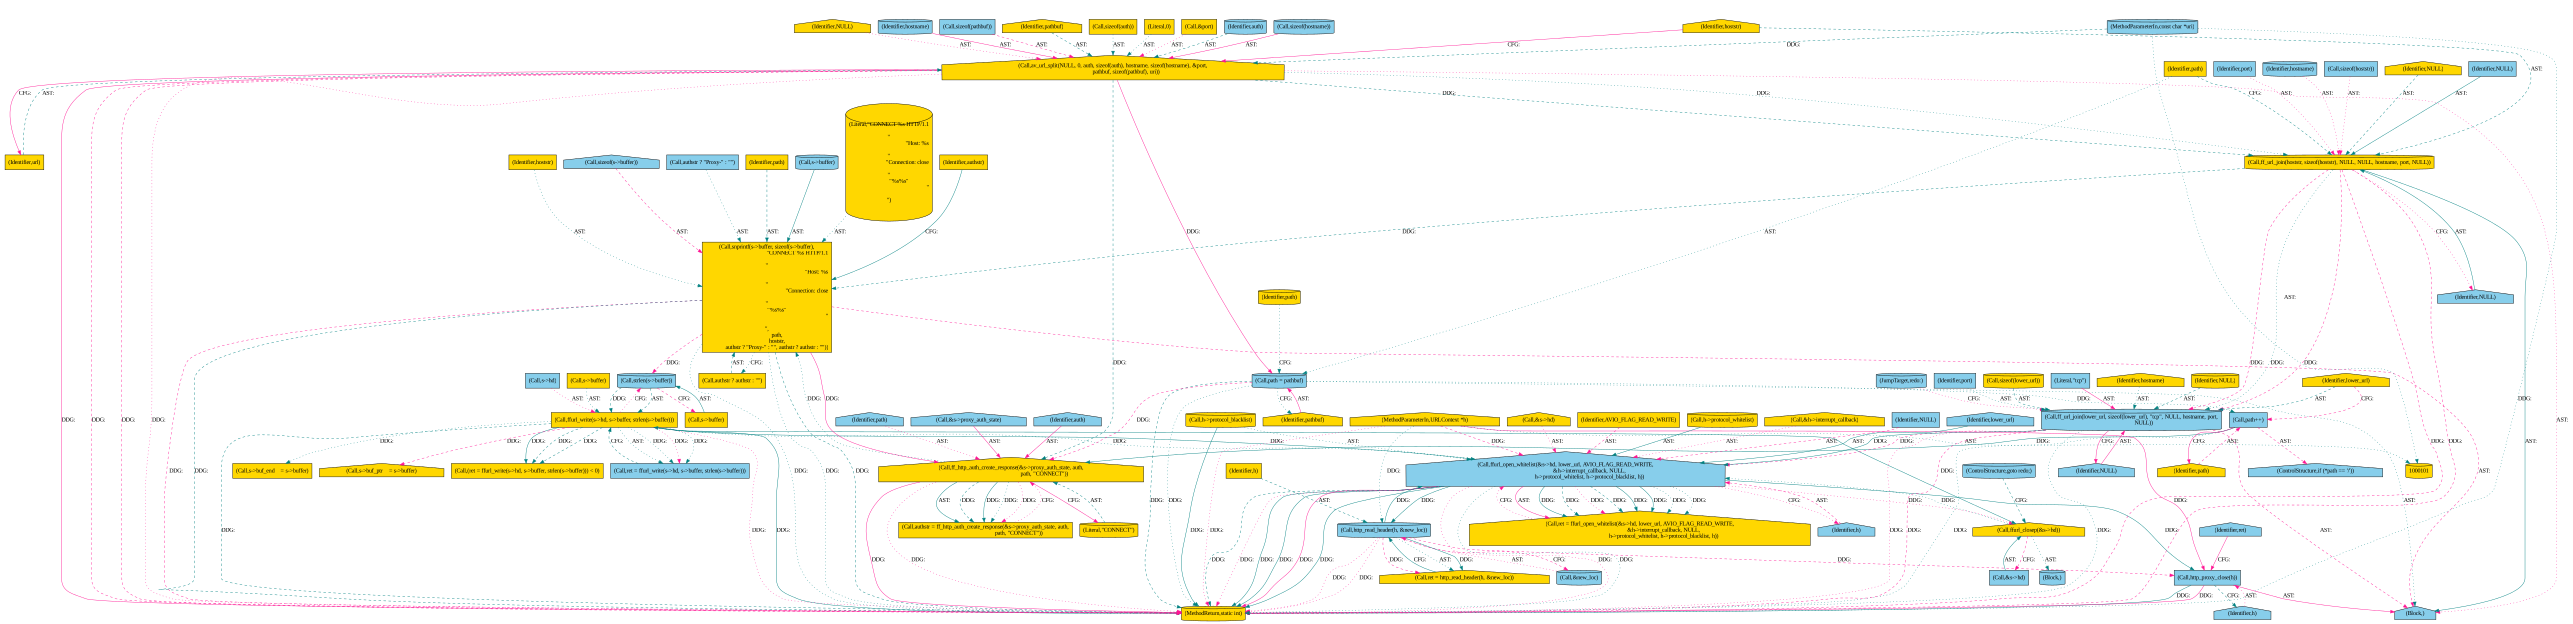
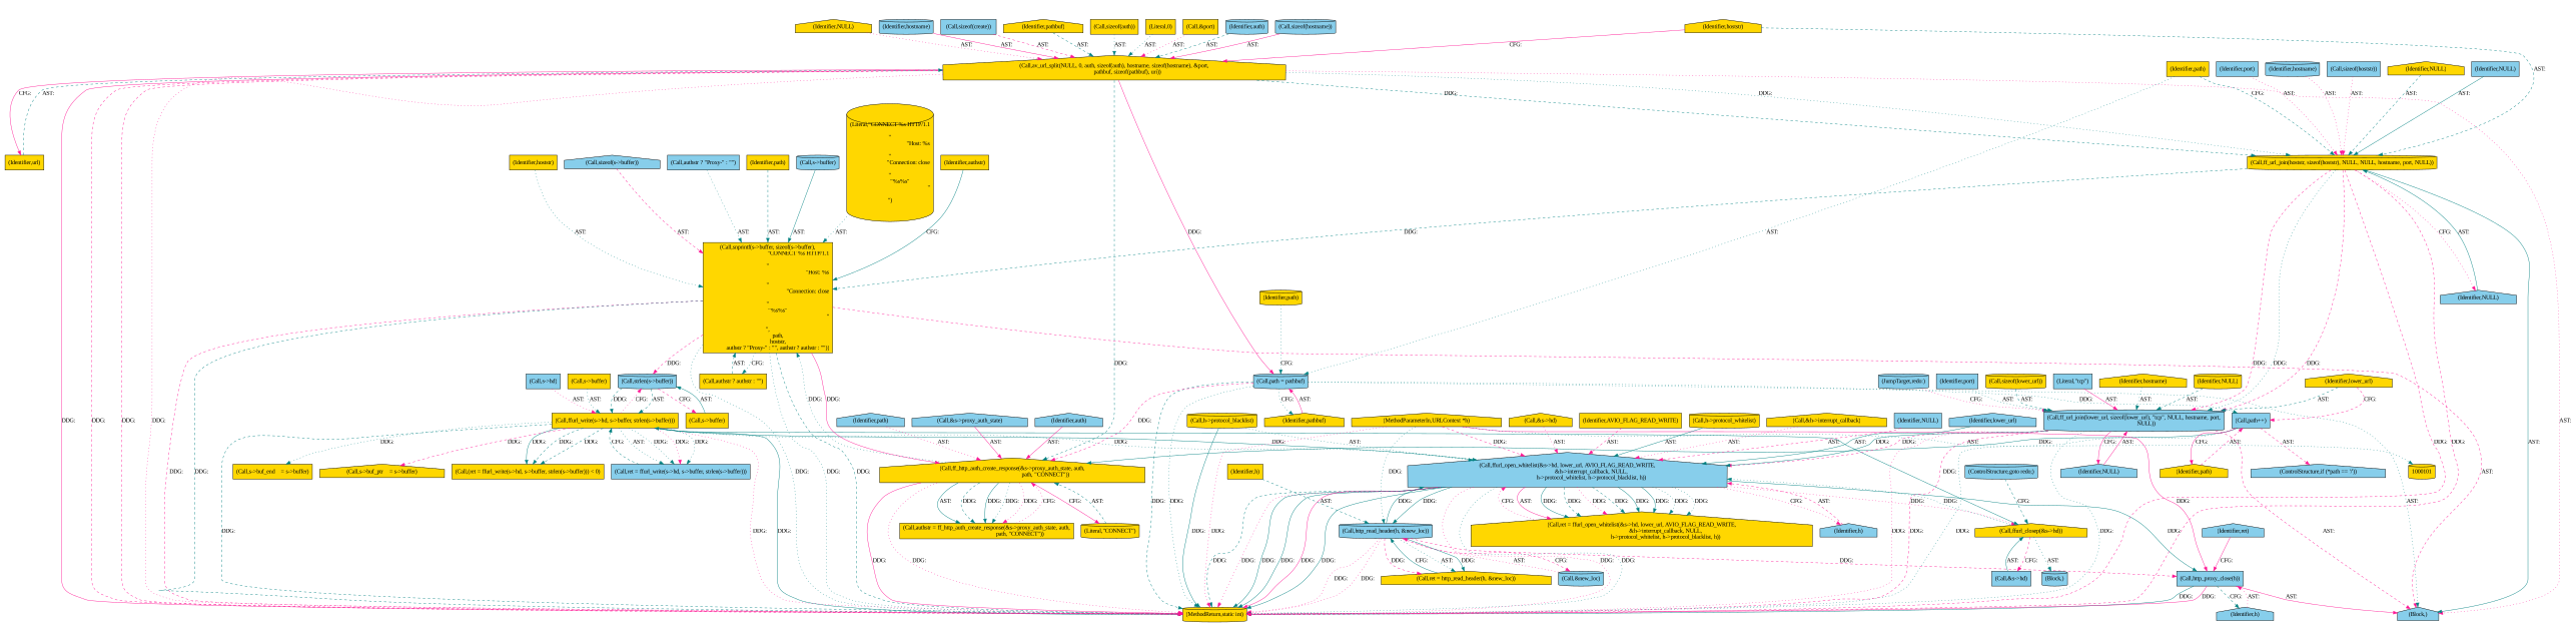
  digraph {
    fontname="Liberation Serif"
    node [fillcolor=gold fontname="Liberation Serif" shape=box style=filled]
    edge [color=teal fontname="Liberation Serif" style=dotted]
    n1 [fillcolor=skyblue label="(Call,http_proxy_close(h))"]
    n2 [fillcolor=skyblue label="(Block,)" shape=house]
    n3 [fillcolor=skyblue label="(Identifier,h)" shape=house]
    n4 [label="(MethodReturn,static int)" shape=cylinder]
    n5 [fillcolor=skyblue label="(Call,http_read_header(h, &new_loc))" shape=cylinder]
    n6 [fillcolor=skyblue label="(Call,ffurl_open_whitelist(&s->hd, lower_url, AVIO_FLAG_READ_WRITE,\n                               &h->interrupt_callback, NULL,\n                               h->protocol_whitelist, h->protocol_blacklist, h))" shape=house]
    n7 [fillcolor=skyblue label="(Call,&new_loc)" shape=cylinder]
    n8 [label="(Call,ret = http_read_header(h, &new_loc))" shape=house]
    n9 [label="(Call,ffurl_write(s->hd, s->buffer, strlen(s->buffer)))"]
    n10 [label="(Call,ffurl_closep(&s->hd))" shape=house]
    n11 [fillcolor=skyblue label="(Identifier,h)" shape=house]
    n12 [label="(Call,ret = ffurl_open_whitelist(&s->hd, lower_url, AVIO_FLAG_READ_WRITE,\n                               &h->interrupt_callback, NULL,\n                               h->protocol_whitelist, h->protocol_blacklist, h))" shape=house]
    n13 [fillcolor=skyblue label="(Call,strlen(s->buffer))" shape=cylinder]
    n14 [label="(Call,(ret = ffurl_write(s->hd, s->buffer, strlen(s->buffer))) < 0)"]
    n15 [fillcolor=skyblue label="(Call,ret = ffurl_write(s->hd, s->buffer, strlen(s->buffer)))"]
    n16 [label="(Call,s->buf_end    = s->buffer)"]
    n17 [label="(Call,s->buf_ptr    = s->buffer)" shape=house]
    n18 [fillcolor=skyblue label="(Call,&s->hd)"]
    n19 [fillcolor=skyblue label="(Block,)" shape=cylinder]
    n20 [label="(Call,s->buffer)"]
    n21 [label="(Call,snprintf(s->buffer, sizeof(s->buffer),\n             \"CONNECT %s HTTP/1.1\r\n\"\n             \"Host: %s\r\n\"\n             \"Connection: close\r\n\"\n             \"%s%s\"\n             \"\r\n\",\n             path,\n             hoststr,\n             authstr ? \"Proxy-\" : \"\", authstr ? authstr : \"\"))"]
    n22 [label="(Call,ff_http_auth_create_response(&s->proxy_auth_state, auth,\n                                           path, \"CONNECT\"))" shape=house]
    n23 [label="(Call,authstr ? authstr : \"\")"]
    n24 [label="(Literal,\"CONNECT\")" shape=cylinder]
    n25 [label="(Call,authstr = ff_http_auth_create_response(&s->proxy_auth_state, auth,\n                                           path, \"CONNECT\"))"]
    n26 [label="(Call,av_url_split(NULL, 0, auth, sizeof(auth), hostname, sizeof(hostname), &port,\n                 pathbuf, sizeof(pathbuf), uri))" shape=house]
    n27 [fillcolor=skyblue label="(Call,path = pathbuf)" shape=cylinder]
    n28 [label="(Call,ff_url_join(hoststr, sizeof(hoststr), NULL, NULL, hostname, port, NULL))" shape=cylinder]
    n29 [label="(Identifier,url)"]
    n30 [fillcolor=skyblue label="(Call,path++)"]
    n31 [label="(Identifier,pathbuf)" shape=house]
    n32 [fillcolor=skyblue label="(Call,ff_url_join(lower_url, sizeof(lower_url), \"tcp\", NULL, hostname, port,\n                NULL))" shape=cylinder]
    n33 [fillcolor=skyblue label="(Identifier,NULL)" shape=house]
-   n34 [fillcolor=skyblue label="(MethodParameterIn,const char *uri)" shape=cylinder]
    1000101 [shape=cylinder]
    n36 [fillcolor=skyblue label="(ControlStructure,if (*path == '/'))" shape=house]
    n37 [label="(Identifier,path)" shape=house]
    n38 [fillcolor=skyblue label="(Identifier,NULL)" shape=house]
    n39 [label="(MethodParameterIn,URLContext *h)" shape=house]
    n40 [label="(Call,h->protocol_blacklist)" shape=cylinder]
    n41 [label="(Identifier,lower_url)" shape=house]
    n42 [label="(Call,&s->hd)" shape=house]
    n43 [fillcolor=skyblue label="(Call,sizeof(hoststr))"]
    n44 [label="(Literal,\"CONNECT %s HTTP/1.1\r\n\"\n             \"Host: %s\r\n\"\n             \"Connection: close\r\n\"\n             \"%s%s\"\n             \"\r\n\")" shape=cylinder]
    n45 [fillcolor=skyblue label="(JumpTarget,redo:)" shape=cylinder]
    n46 [fillcolor=skyblue label="(Identifier,port)"]
    n47 [label="(Identifier,authstr)"]
    n48 [label="(Identifier,NULL)" shape=house]
    n49 [label="(Identifier,AVIO_FLAG_READ_WRITE)"]
-   n50 [fillcolor=skyblue label="(Call,sizeof(pathbuf))"]
+   n50 [fillcolor=skyblue label="(Call,sizeof(create))"]
    n51 [label="(Identifier,path)" shape=cylinder]
    n52 [label="(Identifier,hoststr)"]
    n53 [label="(Identifier,pathbuf)" shape=house]
    n54 [fillcolor=skyblue label="(Identifier,NULL)"]
    n55 [fillcolor=skyblue label="(Call,sizeof(s->buffer))" shape=house]
    n56 [label="(Call,sizeof(auth))"]
    n57 [label="(Identifier,path)"]
    n58 [label="(Literal,0)"]
    n59 [label="(Call,&port)"]
    n60 [fillcolor=skyblue label="(Call,&s->proxy_auth_state)" shape=house]
    n61 [fillcolor=skyblue label="(Identifier,auth)" shape=cylinder]
    n62 [label="(Call,h->protocol_whitelist)" shape=cylinder]
    n63 [fillcolor=skyblue label="(ControlStructure,goto redo;)" shape=cylinder]
    n64 [label="(Call,s->buffer)"]
    n65 [fillcolor=skyblue label="(Identifier,auth)" shape=house]
    n66 [fillcolor=skyblue label="(Call,authstr ? \"Proxy-\" : \"\")"]
    n67 [fillcolor=skyblue label="(Call,sizeof(hostname))" shape=cylinder]
    n68 [fillcolor=skyblue label="(Identifier,ret)" shape=house]
    n69 [label="(Call,sizeof(lower_url))" shape=cylinder]
    n70 [label="(Call,&h->interrupt_callback)" shape=house]
    n71 [fillcolor=skyblue label="(Literal,\"tcp\")"]
    n72 [label="(Identifier,NULL)" shape=house]
    n73 [fillcolor=skyblue label="(Identifier,port)"]
    n74 [fillcolor=skyblue label="(Identifier,hostname)" shape=cylinder]
    n75 [label="(Identifier,hoststr)" shape=house]
    n76 [fillcolor=skyblue label="(Call,s->hd)"]
    n77 [label="(Identifier,hostname)" shape=house]
    n78 [label="(Identifier,h)"]
    n79 [label="(Identifier,path)"]
    n80 [fillcolor=skyblue label="(Identifier,NULL)"]
    n81 [fillcolor=skyblue label="(Call,s->buffer)" shape=cylinder]
    n82 [fillcolor=skyblue label="(Identifier,hostname)" shape=cylinder]
    n83 [fillcolor=skyblue label="(Identifier,lower_url)" shape=house]
    n84 [fillcolor=skyblue label="(Identifier,path)" shape=house]
    n85 [label="(Identifier,NULL)" shape=cylinder]
    n1 -> n2 [color=deeppink label="AST: " style=solid]
    n1 -> n3 [label="CFG: " style=dashed]
    n1 -> n4 [label="DDG: " style=solid]
    n1 -> n4 [color=deeppink label="DDG: " style=solid]
    n3 -> n1 [color=deeppink label="AST: "]
    n5 -> n1 [color=deeppink label="DDG: " style=dashed]
    n5 -> n4 [color=deeppink label="DDG: "]
    n5 -> n4 [color=deeppink label="DDG: "]
    n5 -> n6 [label="DDG: " style=solid]
    n5 -> n7 [color=deeppink label="CFG: " style=dashed]
    n5 -> n8 [label="AST: "]
    n5 -> n8 [label="DDG: " style=solid]
    n5 -> n8 [color=deeppink label="DDG: " style=dashed]
    n6 -> n1 [label="DDG: " style=solid]
    n6 -> n4 [label="DDG: " style=solid]
    n6 -> n4 [label="DDG: " style=solid]
    n6 -> n4 [color=deeppink label="DDG: " style=solid]
    n6 -> n4 [label="DDG: " style=solid]
    n6 -> n4 [color=deeppink label="DDG: "]
    n6 -> n4 [label="DDG: "]
    n6 -> n4 [label="DDG: " style=dashed]
    n6 -> n4 [color=deeppink label="DDG: "]
    n6 -> n5 [label="DDG: " style=solid]
    n6 -> n9 [label="DDG: "]
    n6 -> n10 [color=deeppink label="DDG: "]
    n6 -> n11 [color=deeppink label="CFG: "]
    n6 -> n12 [color=deeppink label="AST: " style=solid]
    n6 -> n12 [label="DDG: " style=solid]
    n6 -> n12 [label="DDG: " style=dashed]
    n6 -> n12 [color=deeppink label="DDG: "]
    n6 -> n12 [label="DDG: " style=dashed]
    n6 -> n12 [label="DDG: " style=solid]
    n6 -> n12 [label="DDG: " style=solid]
    n6 -> n12 [label="DDG: "]
    n6 -> n12 [label="DDG: "]
    n7 -> n5 [color=deeppink label="AST: "]
    n8 -> n5 [label="CFG: " style=solid]
    n9 -> n4 [label="DDG: " style=solid]
    n9 -> n4 [label="DDG: " style=dashed]
    n9 -> n4 [color=deeppink label="DDG: "]
    n9 -> n6 [label="DDG: " style=solid]
    n9 -> n10 [label="DDG: " style=solid]
    n9 -> n13 [color=deeppink label="CFG: "]
    n9 -> n14 [label="DDG: " style=solid]
    n9 -> n14 [label="DDG: " style=dashed]
    n9 -> n14 [label="DDG: " style=dashed]
    n9 -> n15 [label="AST: "]
    n9 -> n15 [label="DDG: "]
    n9 -> n15 [color=deeppink label="DDG: "]
    n9 -> n15 [label="DDG: "]
    n9 -> n16 [label="DDG: "]
    n9 -> n17 [color=deeppink label="DDG: " style=dashed]
    n10 -> n6 [label="DDG: "]
    n10 -> n18 [color=deeppink label="CFG: " style=dashed]
    n10 -> n19 [label="AST: "]
    n11 -> n6 [color=deeppink label="AST: " style=dashed]
    n12 -> n6 [color=deeppink label="CFG: "]
    n13 -> n9 [label="AST: " style=dashed]
    n13 -> n9 [label="DDG: " style=dashed]
    n13 -> n20 [color=deeppink label="CFG: " style=dashed]
    n15 -> n9 [label="CFG: " style=dashed]
    n18 -> n10 [label="AST: " style=solid]
    n20 -> n13 [label="AST: " style=solid]
    n21 -> n2 [color=deeppink label="AST: " style=dashed]
    n21 -> n4 [label="DDG: "]
    n21 -> n4 [label="DDG: " style=dashed]
    n21 -> n4 [color=deeppink label="DDG: " style=dashed]
    n21 -> n4 [label="DDG: " style=dashed]
    n21 -> n4 [label="DDG: "]
    n21 -> n13 [color=deeppink label="DDG: " style=dashed]
    n21 -> n22 [color=deeppink label="DDG: " style=solid]
    n21 -> n23 [label="CFG: "]
    n22 -> n4 [color=deeppink label="DDG: " style=solid]
    n22 -> n4 [color=deeppink label="DDG: "]
    n22 -> n21 [label="DDG: "]
    n22 -> n24 [color=deeppink label="CFG: " style=solid]
    n22 -> n25 [label="AST: " style=solid]
    n22 -> n25 [label="DDG: " style=dashed]
    n22 -> n25 [label="DDG: " style=solid]
    n22 -> n25 [label="DDG: "]
    n22 -> n25 [color=deeppink label="DDG: "]
    n23 -> n21 [label="AST: " style=dashed]
    n24 -> n22 [label="AST: " style=dashed]
    n25 -> n22 [color=deeppink label="CFG: "]
    n26 -> n2 [color=deeppink label="AST: "]
    n26 -> n4 [color=deeppink label="DDG: " style=solid]
    n26 -> n4 [color=deeppink label="DDG: " style=dashed]
    n26 -> n4 [color=deeppink label="DDG: " style=dashed]
    n26 -> n4 [color=deeppink label="DDG: "]
    n26 -> n22 [label="DDG: " style=dashed]
    n26 -> n27 [color=deeppink label="DDG: " style=solid]
    n26 -> n28 [label="DDG: "]
    n26 -> n28 [label="DDG: " style=dashed]
    n26 -> n29 [color=deeppink label="CFG: " style=solid]
    n27 -> n2 [label="AST: "]
    n27 -> n4 [label="DDG: " style=dashed]
    n27 -> n4 [label="DDG: "]
    n27 -> n22 [color=deeppink label="DDG: " style=dashed]
    n27 -> n30 [label="DDG: "]
    n27 -> n31 [label="CFG: "]
    n28 -> n2 [label="AST: " style=solid]
    n28 -> n4 [color=deeppink label="DDG: " style=dashed]
    n28 -> n4 [color=deeppink label="DDG: " style=dashed]
    n28 -> n21 [label="DDG: " style=dashed]
    n28 -> n32 [color=deeppink label="DDG: " style=dashed]
    n28 -> n32 [label="DDG: "]
    n28 -> n32 [color=deeppink label="DDG: " style=dashed]
    n28 -> n33 [color=deeppink label="CFG: "]
    n29 -> n26 [label="AST: " style=dashed]
    n30 -> n4 [label="DDG: "]
    n30 -> n22 [label="DDG: " style=solid]
    n30 -> n36 [color=deeppink label="AST: " style=dashed]
    n30 -> n37 [color=deeppink label="CFG: " style=solid]
    n31 -> n27 [color=deeppink label="AST: " style=solid]
    n32 -> n2 [color=deeppink label="AST: " style=dashed]
    n32 -> n4 [label="DDG: "]
    n32 -> n4 [color=deeppink label="DDG: "]
    n32 -> n4 [color=deeppink label="DDG: " style=dashed]
    n32 -> n6 [color=deeppink label="DDG: " style=dashed]
    n32 -> n6 [label="DDG: " style=solid]
    n32 -> n38 [color=deeppink label="CFG: " style=solid]
    n33 -> n28 [label="AST: " style=solid]
-   n34 -> n4 [label="DDG: "]
-   n34 -> n26 [label="DDG: " style=dashed]
-   n34 -> 1000101 [label="AST: "]
    n37 -> n30 [color=deeppink label="AST: " style=dashed]
    n38 -> n32 [color=deeppink label="AST: " style=solid]
    n39 -> n1 [color=deeppink label="DDG: " style=solid]
    n39 -> n4 [color=deeppink label="DDG: "]
    n39 -> n5 [label="DDG: "]
    n39 -> n6 [color=deeppink label="DDG: " style=dashed]
    n39 -> 1000101 [label="AST: "]
    n40 -> n4 [label="DDG: " style=solid]
    n40 -> n6 [label="AST: "]
    n41 -> n30 [color=deeppink label="CFG: " style=dashed]
    n41 -> n32 [label="AST: " style=dashed]
    n42 -> n6 [color=deeppink label="AST: "]
    n43 -> n28 [color=deeppink label="AST: "]
    n44 -> n21 [label="AST: "]
    n45 -> n32 [color=deeppink label="CFG: "]
    n46 -> n32 [label="AST: "]
    n47 -> n21 [label="CFG: " style=solid]
    n48 -> n28 [label="AST: " style=dashed]
    n49 -> n6 [color=deeppink label="AST: " style=dashed]
    n50 -> n26 [color=deeppink label="AST: " style=dashed]
    n51 -> n27 [label="CFG: "]
    n52 -> n21 [label="AST: "]
    n53 -> n26 [label="AST: " style=dashed]
    n54 -> n28 [label="AST: " style=solid]
    n55 -> n21 [color=deeppink label="AST: " style=dashed]
    n56 -> n26 [label="AST: "]
    n57 -> n27 [label="AST: "]
    n57 -> n28 [label="CFG: " style=dashed]
    n58 -> n26 [label="AST: "]
    n59 -> n26 [color=deeppink label="AST: "]
    n60 -> n22 [color=deeppink label="AST: " style=solid]
    n61 -> n26 [label="AST: " style=dashed]
    n62 -> n6 [label="AST: " style=solid]
    n63 -> n10 [label="CFG: " style=dashed]
    n64 -> n9 [label="AST: "]
    n65 -> n22 [color=deeppink label="AST: " style=solid]
    n66 -> n21 [label="AST: "]
    n67 -> n26 [color=deeppink label="AST: " style=solid]
    n68 -> n1 [color=deeppink label="CFG: " style=solid]
    n69 -> n32 [label="AST: " style=dashed]
    n70 -> n6 [color=deeppink label="AST: "]
    n71 -> n32 [color=deeppink label="AST: " style=solid]
    n72 -> n26 [color=deeppink label="AST: "]
    n73 -> n28 [color=deeppink label="AST: "]
    n74 -> n26 [color=deeppink label="AST: " style=solid]
    n75 -> n26 [color=deeppink label="CFG: " style=solid]
    n75 -> n28 [label="AST: " style=dashed]
    n76 -> n9 [color=deeppink label="AST: "]
    n77 -> n32 [label="AST: "]
    n78 -> n5 [label="AST: " style=dashed]
    n79 -> n21 [label="AST: " style=dashed]
    n80 -> n6 [color=deeppink label="AST: " style=dashed]
    n81 -> n21 [label="AST: " style=solid]
    n82 -> n28 [color=deeppink label="AST: "]
    n83 -> n6 [label="AST: " style=solid]
    n84 -> n22 [color=deeppink label="AST: "]
    n85 -> n32 [label="AST: " style=dashed]
  }
